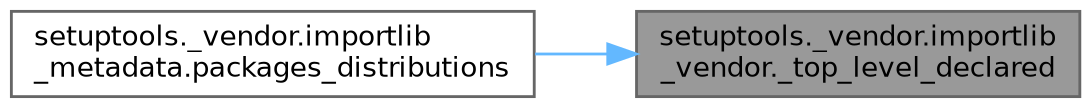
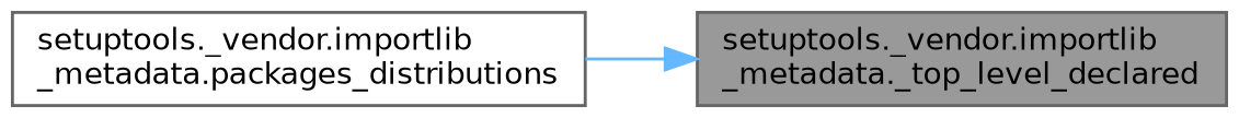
  digraph {
    rankdir=RL
    node [fontname=Helvetica fontsize=10 shape=box style=filled]
-   n1 [color=gray40 fillcolor=grey60 fontcolor=black height=0.2 label="setuptools._vendor.importlib\l_vendor._top_level_declared" width=0.4]
+   n1 [color=gray40 fillcolor=grey60 fontcolor=black height=0.2 label="setuptools._vendor.importlib\l_metadata._top_level_declared" width=0.4]
    n2 [color=grey40 fillcolor=white height=0.2 label="setuptools._vendor.importlib\l_metadata.packages_distributions" width=0.4]
    n1 -> n2 [color=steelblue1 dir=back fontname=Helvetica fontsize=10 labelfontname=Helvetica labelfontsize=10 style=solid]
  }
